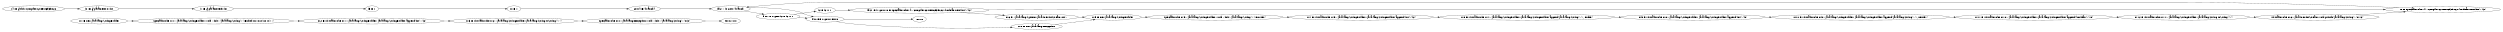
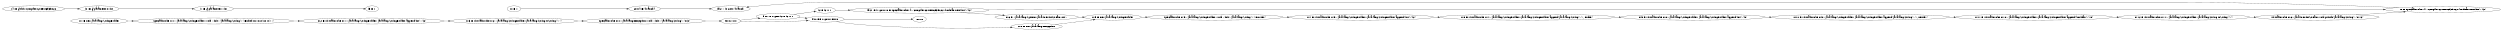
  digraph {
    rankdir=LR
    "r4 := @this: compiler.c2.Test6935022"
    "i0 := @parameter0: int"
-   "i1 := @parameter1: int" [label="i1 := @parameter5: int"]
+   "i1 := @parameter1: int"
    n4 [label="i5 = 1"]
    "z0 = 1"
    "goto [?= (branch)]"
    "if i2 > i0 goto (branch)"
    "if z0 != 0 goto i2 = i2 + 1"
    "if z0 == 0 goto return"
    "i2 = i2 + 1"
    "if i2 != i1 goto z0 = specialinvoke r4.<compiler.c2.Test6935022: boolean next(int)>(i2)"
    "$r6 = <java.lang.System: java.io.PrintStream out>"
    "z0 = specialinvoke r4.<compiler.c2.Test6935022: boolean next(int)>(i2)"
    "$r5 = new java.lang.StringBuilder"
    "specialinvoke $r5.<java.lang.StringBuilder: void <init>(java.lang.String)>(\"Rows=\")"
    "$r7 = virtualinvoke $r5.<java.lang.StringBuilder: java.lang.StringBuilder append(int)>(i2)"
    "$r8 = virtualinvoke $r7.<java.lang.StringBuilder: java.lang.StringBuilder append(java.lang.String)>(\", end=\")"
    "$r9 = virtualinvoke $r8.<java.lang.StringBuilder: java.lang.StringBuilder append(int)>(i0)"
    "$r10 = virtualinvoke $r9.<java.lang.StringBuilder: java.lang.StringBuilder append(java.lang.String)>(\", next=\")"
    "$r11 = virtualinvoke $r10.<java.lang.StringBuilder: java.lang.StringBuilder append(boolean)>(z0)"
    "$r12 = virtualinvoke $r11.<java.lang.StringBuilder: java.lang.String toString()>()"
    "virtualinvoke $r6.<java.io.PrintStream: void println(java.lang.String)>($r12)"
    "$r0 = new java.lang.Exception"
    return
    "$r1 = new java.lang.StringBuilder"
    "specialinvoke $r1.<java.lang.StringBuilder: void <init>(java.lang.String)>(\"Ended on rows(no rs): \")"
    "$r2 = virtualinvoke $r1.<java.lang.StringBuilder: java.lang.StringBuilder append(int)>(i2)"
    "$r3 = virtualinvoke $r2.<java.lang.StringBuilder: java.lang.String toString()>()"
    "specialinvoke $r0.<java.lang.Exception: void <init>(java.lang.String)>($r3)"
    "throw $r0"
    "r4 := @this: compiler.c2.Test6935022" -> "i0 := @parameter0: int"
    "i0 := @parameter0: int" -> "i1 := @parameter1: int"
    "i1 := @parameter1: int" -> n4
-   n4 -> "z0 = 1"
    "z0 = 1" -> "goto [?= (branch)]"
    "goto [?= (branch)]" -> "if i2 > i0 goto (branch)"
-   "if i2 > i0 goto (branch)" -> "if z0 != 0 goto i2 = i2 + 1"
-   "if i2 > i0 goto (branch)" -> "if z0 == 0 goto return"
+   "throw $r0" -> "if z0 != 0 goto i2 = i2 + 1"
+   "throw $r0" -> "if z0 == 0 goto return"
    "if z0 != 0 goto i2 = i2 + 1" -> "if z0 == 0 goto return"
    "if z0 != 0 goto i2 = i2 + 1" -> "i2 = i2 + 1"
    "if z0 == 0 goto return" -> "$r0 = new java.lang.Exception"
    "if z0 == 0 goto return" -> return
    "i2 = i2 + 1" -> "if i2 != i1 goto z0 = specialinvoke r4.<compiler.c2.Test6935022: boolean next(int)>(i2)"
    "if i2 != i1 goto z0 = specialinvoke r4.<compiler.c2.Test6935022: boolean next(int)>(i2)" -> "$r6 = <java.lang.System: java.io.PrintStream out>"
    "if i2 != i1 goto z0 = specialinvoke r4.<compiler.c2.Test6935022: boolean next(int)>(i2)" -> "z0 = specialinvoke r4.<compiler.c2.Test6935022: boolean next(int)>(i2)"
    "$r6 = <java.lang.System: java.io.PrintStream out>" -> "$r5 = new java.lang.StringBuilder"
    "z0 = specialinvoke r4.<compiler.c2.Test6935022: boolean next(int)>(i2)" -> "if i2 > i0 goto (branch)"
    "$r5 = new java.lang.StringBuilder" -> "specialinvoke $r5.<java.lang.StringBuilder: void <init>(java.lang.String)>(\"Rows=\")"
    "specialinvoke $r5.<java.lang.StringBuilder: void <init>(java.lang.String)>(\"Rows=\")" -> "$r7 = virtualinvoke $r5.<java.lang.StringBuilder: java.lang.StringBuilder append(int)>(i2)"
    "$r7 = virtualinvoke $r5.<java.lang.StringBuilder: java.lang.StringBuilder append(int)>(i2)" -> "$r8 = virtualinvoke $r7.<java.lang.StringBuilder: java.lang.StringBuilder append(java.lang.String)>(\", end=\")"
    "$r8 = virtualinvoke $r7.<java.lang.StringBuilder: java.lang.StringBuilder append(java.lang.String)>(\", end=\")" -> "$r9 = virtualinvoke $r8.<java.lang.StringBuilder: java.lang.StringBuilder append(int)>(i0)"
    "$r9 = virtualinvoke $r8.<java.lang.StringBuilder: java.lang.StringBuilder append(int)>(i0)" -> "$r10 = virtualinvoke $r9.<java.lang.StringBuilder: java.lang.StringBuilder append(java.lang.String)>(\", next=\")"
    "$r10 = virtualinvoke $r9.<java.lang.StringBuilder: java.lang.StringBuilder append(java.lang.String)>(\", next=\")" -> "$r11 = virtualinvoke $r10.<java.lang.StringBuilder: java.lang.StringBuilder append(boolean)>(z0)"
    "$r11 = virtualinvoke $r10.<java.lang.StringBuilder: java.lang.StringBuilder append(boolean)>(z0)" -> "$r12 = virtualinvoke $r11.<java.lang.StringBuilder: java.lang.String toString()>()"
    "$r12 = virtualinvoke $r11.<java.lang.StringBuilder: java.lang.String toString()>()" -> "virtualinvoke $r6.<java.io.PrintStream: void println(java.lang.String)>($r12)"
    "virtualinvoke $r6.<java.io.PrintStream: void println(java.lang.String)>($r12)" -> "z0 = specialinvoke r4.<compiler.c2.Test6935022: boolean next(int)>(i2)"
    "$r0 = new java.lang.Exception" -> "$r5 = new java.lang.StringBuilder"
    "$r1 = new java.lang.StringBuilder" -> "specialinvoke $r1.<java.lang.StringBuilder: void <init>(java.lang.String)>(\"Ended on rows(no rs): \")"
    "specialinvoke $r1.<java.lang.StringBuilder: void <init>(java.lang.String)>(\"Ended on rows(no rs): \")" -> "$r2 = virtualinvoke $r1.<java.lang.StringBuilder: java.lang.StringBuilder append(int)>(i2)"
    "$r2 = virtualinvoke $r1.<java.lang.StringBuilder: java.lang.StringBuilder append(int)>(i2)" -> "$r3 = virtualinvoke $r2.<java.lang.StringBuilder: java.lang.String toString()>()"
    "$r3 = virtualinvoke $r2.<java.lang.StringBuilder: java.lang.String toString()>()" -> "specialinvoke $r0.<java.lang.Exception: void <init>(java.lang.String)>($r3)"
    "specialinvoke $r0.<java.lang.Exception: void <init>(java.lang.String)>($r3)" -> "throw $r0"
  }
